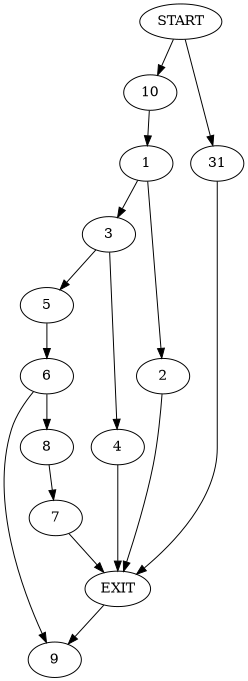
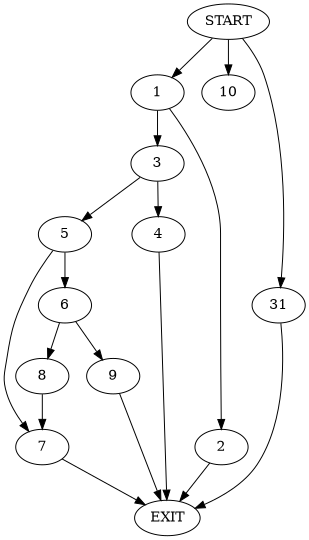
  digraph {
    n1 [label=START]
    1
    10
    n4 [label=31]
    2
    3
    n7 [label=EXIT]
    4
    5
    6
    7
    8
    9
-   10 -> 1
+   n1 -> 1
    n1 -> 10
    n1 -> n4
    1 -> 2
    1 -> 3
    n4 -> n7
    2 -> n7
    3 -> 4
    3 -> 5
    4 -> n7
    5 -> 6
+   5 -> 7
    6 -> 8
    6 -> 9
    7 -> n7
    8 -> 7
-   n7 -> 9
+   9 -> n7
  }
